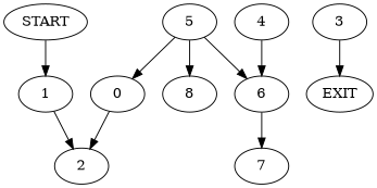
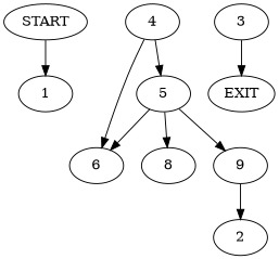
  digraph {
    n1 [label=START]
    1
    2
    n4 [label=EXIT]
    3
    4
    5
    6
    8
-   9 [label=0]
-   7
+   9
    n1 -> 1
-   1 -> 2
    3 -> n4
+   4 -> 5
    4 -> 6
    5 -> 6
    5 -> 8
    5 -> 9
-   6 -> 7
    9 -> 2
  }
